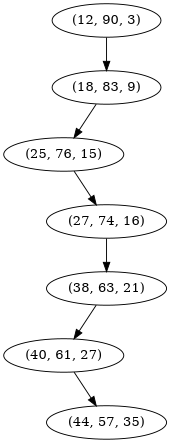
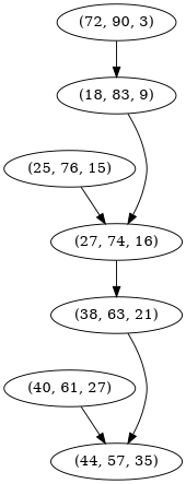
  digraph {
-   "(12, 90, 3)"
+   "(12, 90, 3)" [label="(72, 90, 3)"]
    "(18, 83, 9)"
    "(25, 76, 15)"
    "(27, 74, 16)"
    n5 [label="(38, 63, 21)"]
    "(40, 61, 27)"
    n7 [label="(44, 57, 35)"]
    "(12, 90, 3)" -> "(18, 83, 9)"
-   "(18, 83, 9)" -> "(25, 76, 15)"
+   "(18, 83, 9)" -> "(27, 74, 16)"
    "(25, 76, 15)" -> "(27, 74, 16)"
    "(27, 74, 16)" -> n5
-   n5 -> "(40, 61, 27)"
+   n5 -> n7
    "(40, 61, 27)" -> n7
  }
